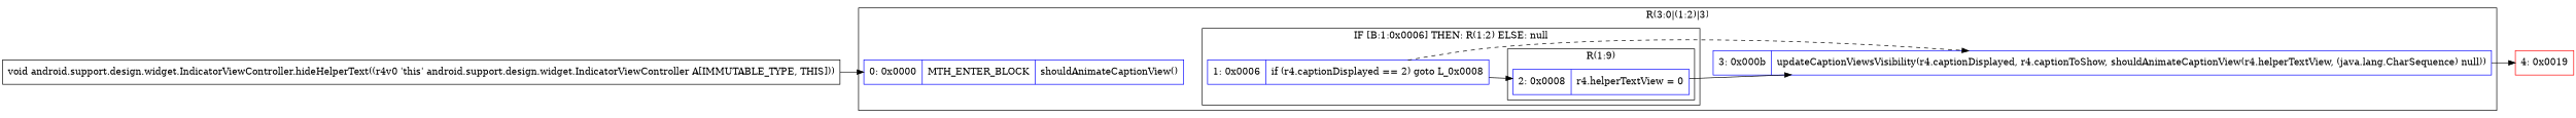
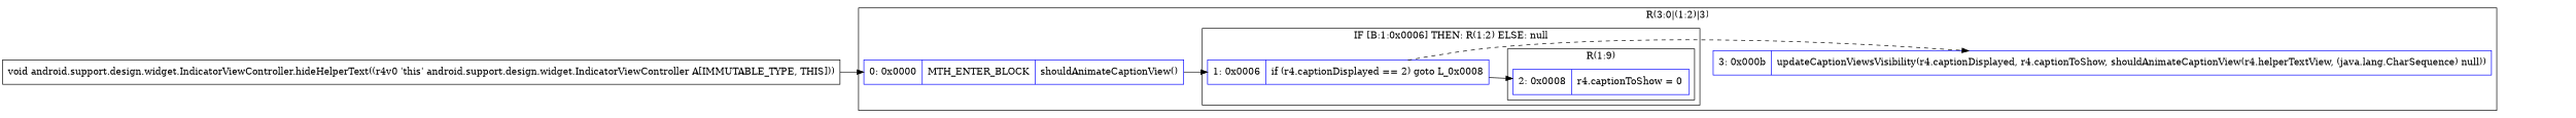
  digraph {
    rankdir=LR
    node [color=blue shape=record]
-   n1 [label="{2\:\ 0x0008|r4.helperTextView = 0\l}"]
+   n1 [label="{2\:\ 0x0008|r4.captionToShow = 0\l}"]
    n2 [label="{1\:\ 0x0006|if (r4.captionDisplayed == 2) goto L_0x0008\l}"]
    n3 [label="{0\:\ 0x0000|MTH_ENTER_BLOCK\l|shouldAnimateCaptionView()\l}"]
    n4 [label="{3\:\ 0x000b|updateCaptionViewsVisibility(r4.captionDisplayed, r4.captionToShow, shouldAnimateCaptionView(r4.helperTextView, (java.lang.CharSequence) null))\l}"]
-   n5 [color=red label="{4\:\ 0x0019}"]
    n6 [label="{void android.support.design.widget.IndicatorViewController.hideHelperText((r4v0 'this' android.support.design.widget.IndicatorViewController A[IMMUTABLE_TYPE, THIS])) }" color=""]
    subgraph cluster_1 {
      label="R(3:0|(1:2)|3)"
      n3
      n4
      subgraph cluster_2 {
        label="IF [B:1:0x0006] THEN: R(1:2) ELSE: null"
        n2
        subgraph cluster_3 {
          label="R(1:9)"
          n1
        }
      }
    }
-   n1 -> n4
    n2 -> n1
    n2 -> n4 [style=dashed]
-   n4 -> n5
+   n3 -> n2
    n6 -> n3
  }
